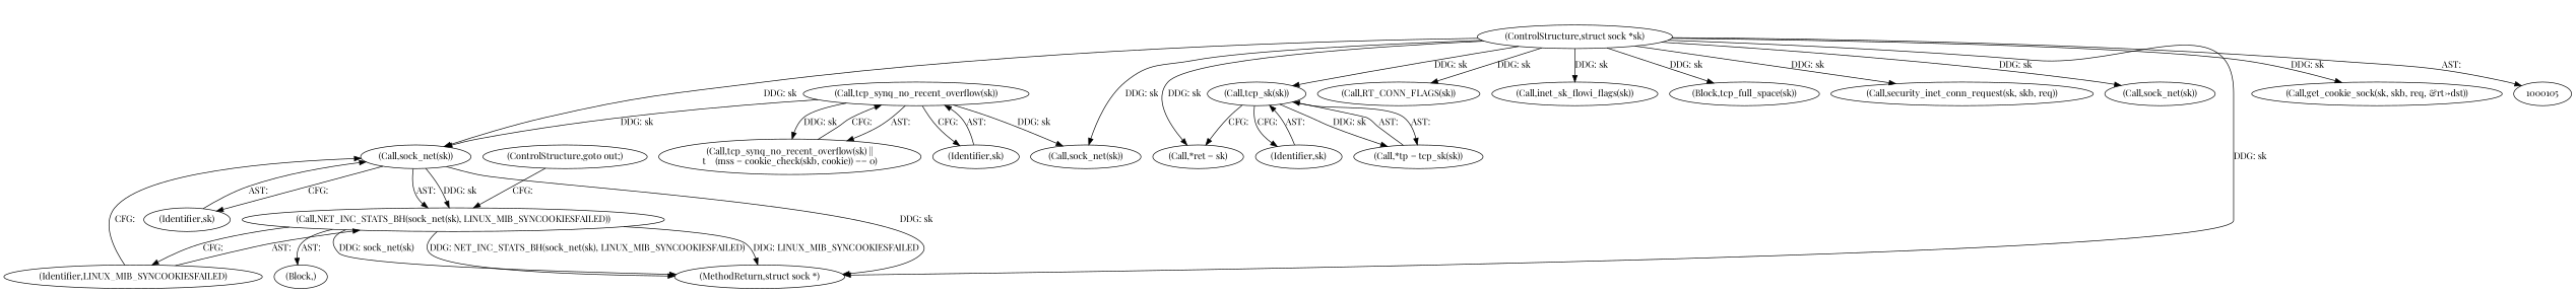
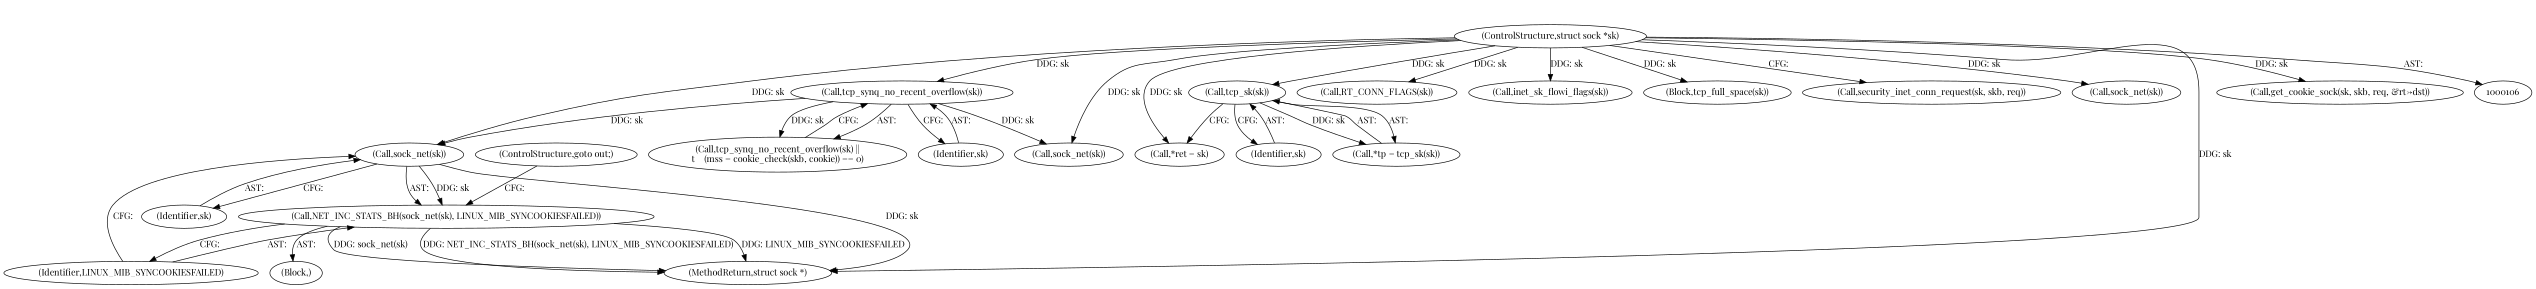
  digraph {
    fontname="Playfair Display"
    node [fontname="Playfair Display"]
    edge [fontname="Playfair Display"]
    n1 [label="(Call,sock_net(sk))"]
    n2 [label="(Call,NET_INC_STATS_BH(sock_net(sk), LINUX_MIB_SYNCOOKIESFAILED))"]
    n3 [label="(Identifier,sk)"]
    n4 [label="(MethodReturn,struct sock *)"]
    n5 [label="(Identifier,LINUX_MIB_SYNCOOKIESFAILED)"]
    n6 [label="(Block,)"]
    n7 [label="(Call,tcp_synq_no_recent_overflow(sk))"]
    n8 [label="(Identifier,sk)"]
    n9 [label="(Call,tcp_synq_no_recent_overflow(sk) ||\n\t    (mss = cookie_check(skb, cookie)) == 0)"]
    n10 [label="(Call,sock_net(sk))"]
    n11 [label="(ControlStructure,struct sock *sk)"]
    n12 [label="(Call,tcp_sk(sk))"]
    n13 [label="(Call,RT_CONN_FLAGS(sk))"]
    n14 [label="(Call,inet_sk_flowi_flags(sk))"]
    n15 [label="(Block,tcp_full_space(sk))"]
    n16 [label="(Call,security_inet_conn_request(sk, skb, req))"]
    n17 [label="(Call,sock_net(sk))"]
    n18 [label="(Call,*ret = sk)"]
    n19 [label="(Call,get_cookie_sock(sk, skb, req, &rt->dst))"]
-   1000105
+   1000105 [label=1000106]
    n21 [label="(Identifier,sk)"]
    n22 [label="(Call,*tp = tcp_sk(sk))"]
    n23 [label="(ControlStructure,goto out;)"]
    n1 -> n2 [label="AST: "]
    n1 -> n2 [label="DDG: sk"]
    n1 -> n3 [label="CFG: "]
    n1 -> n4 [label="DDG: sk"]
    n2 -> n4 [label="DDG: sock_net(sk)"]
    n2 -> n4 [label="DDG: NET_INC_STATS_BH(sock_net(sk), LINUX_MIB_SYNCOOKIESFAILED)"]
    n2 -> n4 [label="DDG: LINUX_MIB_SYNCOOKIESFAILED"]
    n2 -> n5 [label="CFG: "]
    n2 -> n6 [label="AST: "]
    n3 -> n1 [label="AST: "]
    n5 -> n1 [label="CFG: "]
    n5 -> n2 [label="AST: "]
    n7 -> n1 [label="DDG: sk"]
    n7 -> n8 [label="CFG: "]
    n7 -> n9 [label="AST: "]
    n7 -> n9 [label="DDG: sk"]
    n7 -> n10 [label="DDG: sk"]
    n8 -> n7 [label="AST: "]
    n9 -> n7 [label="CFG: "]
    n11 -> n1 [label="DDG: sk"]
    n11 -> n4 [label="DDG: sk"]
+   n11 -> n7 [label="DDG: sk"]
    n11 -> n10 [label="DDG: sk"]
    n11 -> n12 [label="DDG: sk"]
    n11 -> n13 [label="DDG: sk"]
    n11 -> n14 [label="DDG: sk"]
    n11 -> n15 [label="DDG: sk"]
-   n11 -> n16 [label="DDG: sk"]
+   n11 -> n16 [label="CFG: "]
    n11 -> n17 [label="DDG: sk"]
    n11 -> n18 [label="DDG: sk"]
    n11 -> n19 [label="DDG: sk"]
    n11 -> 1000105 [label="AST: "]
    n12 -> n18 [label="CFG: "]
    n12 -> n21 [label="CFG: "]
    n12 -> n22 [label="AST: "]
    n12 -> n22 [label="DDG: sk"]
    n21 -> n12 [label="AST: "]
    n22 -> n12 [label="AST: "]
    n23 -> n2 [label="CFG: "]
  }
